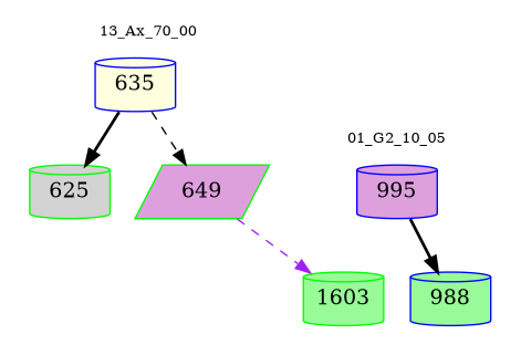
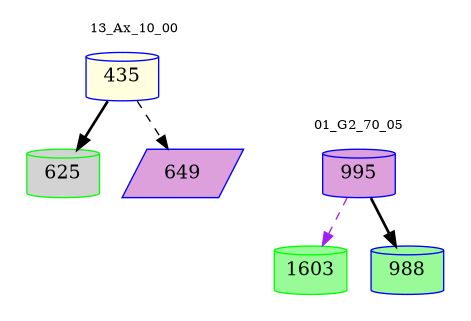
  digraph {
    node [color=blue fillcolor=plum shape=cylinder style=filled]
    edge [color=black style=bold]
-   n1 [fillcolor=lightyellow label=635]
+   n1 [fillcolor=lightyellow label=435]
    n2 [color=green fillcolor=lightgrey label=625]
-   n3 [color=green label=649 shape=parallelogram]
+   n3 [label=649 shape=parallelogram]
    n4 [label=995]
    n5 [fillcolor=palegreen label=988]
    n6 [color=green fillcolor=palegreen label=1603]
    subgraph cluster_1 {
      color=white
      fontsize=10
-     label="13_Ax_70_00"
+     label="13_Ax_10_00"
      n1
      n2
      n3
    }
    subgraph cluster_2 {
      color=white
      fontsize=10
-     label="01_G2_10_05"
+     label="01_G2_70_05"
      n4
      n5
      n6
    }
    n1 -> n2
    n1 -> n3 [style=dashed]
    n4 -> n5
-   n3 -> n6 [color=purple style=dashed]
+   n4 -> n6 [color=purple style=dashed]
  }
